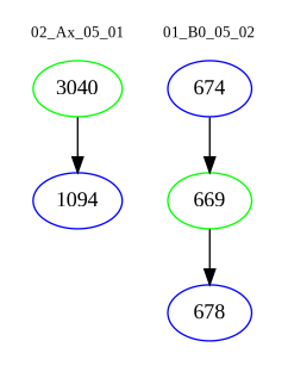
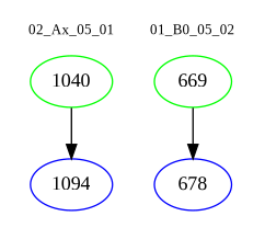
  digraph {
    fontname="Liberation Serif"
    node [color=blue fontname="Liberation Serif"]
    edge [color=black fontname="Liberation Serif"]
-   n1 [color=green label=3040]
+   n1 [color=green label=1040]
    n2 [label=1094]
-   n3 [label=674]
    n4 [color=green label=669]
    n5 [label=678]
    subgraph cluster_1 {
      color=white
      fontsize=10
      label="02_Ax_05_01"
      n1
      n2
    }
    subgraph cluster_2 {
      color=white
      fontsize=10
      label="01_B0_05_02"
-     n3
      n4
      n5
    }
    n1 -> n2
-   n3 -> n4
    n4 -> n5
  }
